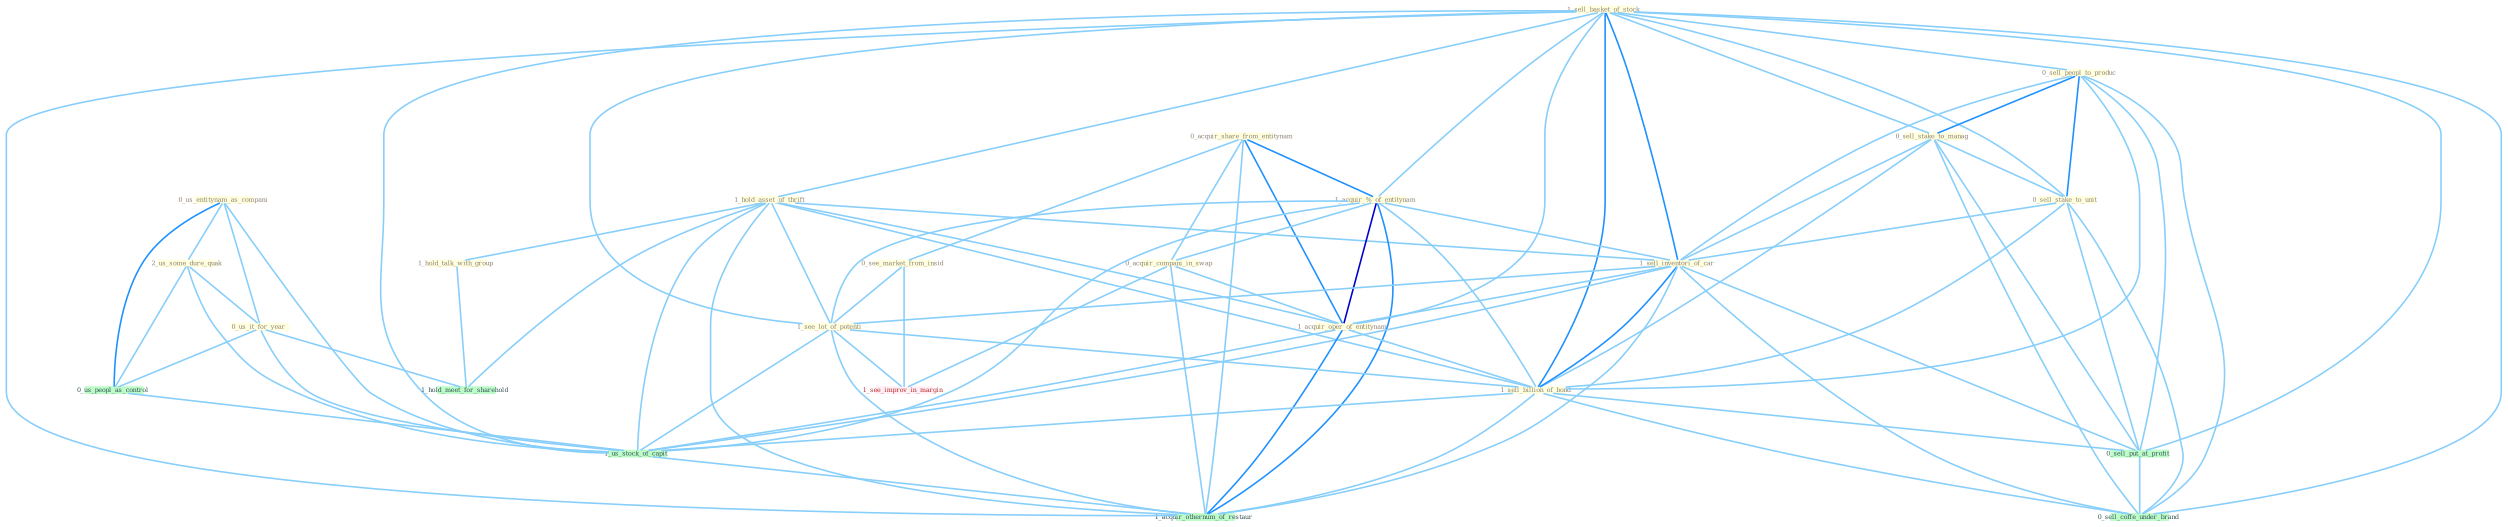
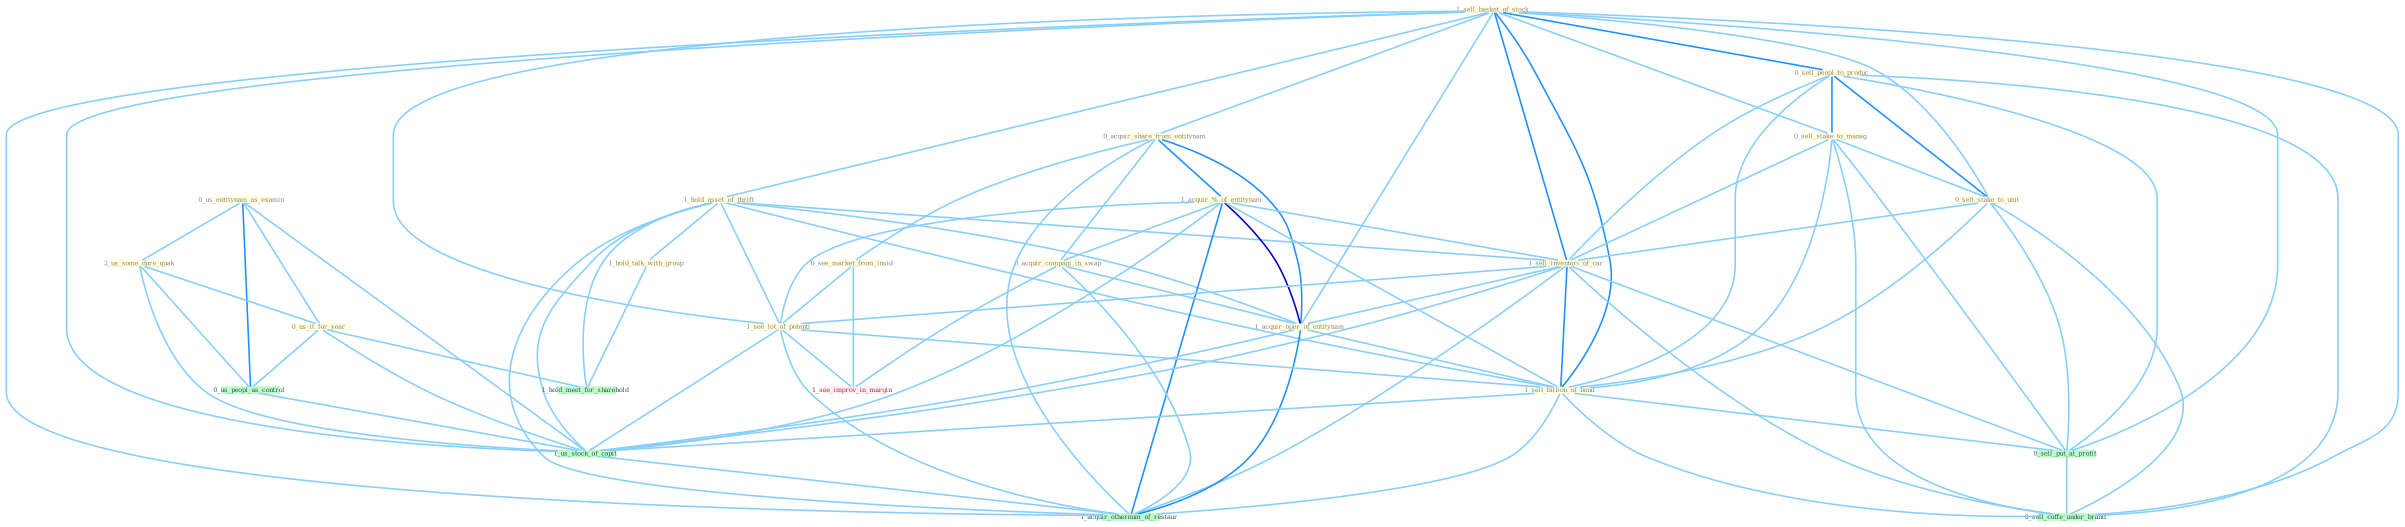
  graph {
    node [color="#ffffe0" fixedsize=true fontcolor="#8b7d6b" fontsize=4 shape=polygon style=filled]
    edge [color="#87cefa" w=1]
    "0_acquir_share_from_entitynam " [height=.06 width=.5]
-   "0_us_entitynam_as_examin " [height=.06 width=.5 label="0_us_entitynam_as_compani"]
+   "0_us_entitynam_as_examin " [height=.06 width=.5]
    n3 [height=.06 label="2_us_some_dure_quak" width=.5]
    "0_see_market_from_insid " [height=.06 width=.5]
    "1_sell_basket_of_stock " [height=.06 width=.5]
    n6 [height=.06 label="0_sell_peopl_to_produc" width=.5]
    "0_sell_stake_to_manag " [height=.06 width=.5]
    "0_sell_stake_to_unit " [height=.06 width=.5]
    "1_hold_asset_of_thrift " [height=.06 width=.5]
    "1_acquir_%_of_entitynam " [height=.06 width=.5]
    "1_sell_inventori_of_car " [height=.06 width=.5]
    "0_us_it_for_year " [height=.06 width=.5]
    "0_acquir_compani_in_swap " [height=.06 width=.5]
    "1_acquir_oper_of_entitynam " [height=.06 width=.5]
    "1_see_lot_of_potenti " [height=.06 width=.5]
    "1_hold_talk_with_group " [height=.06 width=.5]
    "1_sell_billion_of_bond " [height=.06 width=.5]
    "1_see_improv_in_margin " [color="#fff0f5" fontcolor="#b22222" height=.06 width=.5]
    "1_acquir_othernum_of_restaur " [color="#BDFCC9" fontcolor="#2f4f4f" height=.06 width=.5]
    "0_us_peopl_as_control " [color="#BDFCC9" fontcolor="#2f4f4f" height=.06 width=.5]
    "1_us_stock_of_capit " [color="#BDFCC9" fontcolor="#2f4f4f" height=.06 width=.5]
    "0_sell_put_at_profit " [color="#BDFCC9" fontcolor="#2f4f4f" height=.06 width=.5]
    "0_sell_coffe_under_brand " [color="#BDFCC9" fontcolor="#2f4f4f" height=.06 width=.5]
    "1_hold_meet_for_sharehold " [color="#BDFCC9" fontcolor="#2f4f4f" height=.06 width=.5]
    subgraph sub_1 {
      "0_acquir_share_from_entitynam "
      "0_us_entitynam_as_examin "
      n3
      "0_see_market_from_insid "
      "1_sell_basket_of_stock "
      n6
      "0_sell_stake_to_manag "
      "0_sell_stake_to_unit "
      "1_hold_asset_of_thrift "
      "1_acquir_%_of_entitynam "
      "1_sell_inventori_of_car "
      "0_us_it_for_year "
      "0_acquir_compani_in_swap "
      "1_acquir_oper_of_entitynam "
      "1_see_lot_of_potenti "
      "1_hold_talk_with_group "
      "1_sell_billion_of_bond "
    }
    subgraph sub_2 {
      "1_see_improv_in_margin "
    }
    "0_acquir_share_from_entitynam " -- "0_see_market_from_insid "
    "0_acquir_share_from_entitynam " -- "1_acquir_%_of_entitynam " [color="#1e90ff" w=2]
    "0_acquir_share_from_entitynam " -- "0_acquir_compani_in_swap "
    "0_acquir_share_from_entitynam " -- "1_acquir_oper_of_entitynam " [color="#1e90ff" w=2]
    "0_acquir_share_from_entitynam " -- "1_acquir_othernum_of_restaur "
    "0_us_entitynam_as_examin " -- n3
    "0_us_entitynam_as_examin " -- "0_us_it_for_year "
    "0_us_entitynam_as_examin " -- "0_us_peopl_as_control " [color="#1e90ff" w=2]
    "0_us_entitynam_as_examin " -- "1_us_stock_of_capit "
    n3 -- "0_us_it_for_year "
    n3 -- "0_us_peopl_as_control "
    n3 -- "1_us_stock_of_capit "
    "0_see_market_from_insid " -- "1_see_lot_of_potenti "
    "0_see_market_from_insid " -- "1_see_improv_in_margin "
-   "1_sell_basket_of_stock " -- n6
+   "1_sell_basket_of_stock " -- n6 [color="#1e90ff"]
    "1_sell_basket_of_stock " -- "0_sell_stake_to_manag "
    "1_sell_basket_of_stock " -- "0_sell_stake_to_unit "
    "1_sell_basket_of_stock " -- "1_hold_asset_of_thrift "
-   "1_sell_basket_of_stock " -- "1_acquir_%_of_entitynam "
+   "1_sell_basket_of_stock " -- "0_acquir_share_from_entitynam "
    "1_sell_basket_of_stock " -- "1_sell_inventori_of_car " [color="#1e90ff" w=2]
    "1_sell_basket_of_stock " -- "1_acquir_oper_of_entitynam "
    "1_sell_basket_of_stock " -- "1_see_lot_of_potenti "
    "1_sell_basket_of_stock " -- "1_sell_billion_of_bond " [color="#1e90ff" w=2]
    "1_sell_basket_of_stock " -- "1_acquir_othernum_of_restaur "
    "1_sell_basket_of_stock " -- "1_us_stock_of_capit "
    "1_sell_basket_of_stock " -- "0_sell_put_at_profit "
    "1_sell_basket_of_stock " -- "0_sell_coffe_under_brand "
    n6 -- "0_sell_stake_to_manag " [color="#1e90ff" w=2]
    n6 -- "0_sell_stake_to_unit " [color="#1e90ff" w=2]
    n6 -- "1_sell_inventori_of_car "
    n6 -- "1_sell_billion_of_bond "
    n6 -- "0_sell_put_at_profit "
    n6 -- "0_sell_coffe_under_brand "
    "0_sell_stake_to_manag " -- "0_sell_stake_to_unit " [w=3]
    "0_sell_stake_to_manag " -- "1_sell_inventori_of_car "
    "0_sell_stake_to_manag " -- "1_sell_billion_of_bond "
    "0_sell_stake_to_manag " -- "0_sell_put_at_profit "
    "0_sell_stake_to_manag " -- "0_sell_coffe_under_brand "
    "0_sell_stake_to_unit " -- "1_sell_inventori_of_car "
    "0_sell_stake_to_unit " -- "1_sell_billion_of_bond "
    "0_sell_stake_to_unit " -- "0_sell_put_at_profit "
    "0_sell_stake_to_unit " -- "0_sell_coffe_under_brand "
    "1_hold_asset_of_thrift " -- "1_sell_inventori_of_car "
    "1_hold_asset_of_thrift " -- "1_acquir_oper_of_entitynam "
    "1_hold_asset_of_thrift " -- "1_see_lot_of_potenti "
    "1_hold_asset_of_thrift " -- "1_hold_talk_with_group "
    "1_hold_asset_of_thrift " -- "1_sell_billion_of_bond "
    "1_hold_asset_of_thrift " -- "1_acquir_othernum_of_restaur "
    "1_hold_asset_of_thrift " -- "1_us_stock_of_capit "
    "1_hold_asset_of_thrift " -- "1_hold_meet_for_sharehold "
    "1_acquir_%_of_entitynam " -- "1_sell_inventori_of_car "
    "1_acquir_%_of_entitynam " -- "0_acquir_compani_in_swap "
    "1_acquir_%_of_entitynam " -- "1_acquir_oper_of_entitynam " [color="#0000cd" w=3]
    "1_acquir_%_of_entitynam " -- "1_see_lot_of_potenti "
    "1_acquir_%_of_entitynam " -- "1_sell_billion_of_bond "
    "1_acquir_%_of_entitynam " -- "1_acquir_othernum_of_restaur " [color="#1e90ff" w=2]
    "1_acquir_%_of_entitynam " -- "1_us_stock_of_capit "
    "1_sell_inventori_of_car " -- "1_acquir_oper_of_entitynam "
    "1_sell_inventori_of_car " -- "1_see_lot_of_potenti "
    "1_sell_inventori_of_car " -- "1_sell_billion_of_bond " [color="#1e90ff" w=2]
    "1_sell_inventori_of_car " -- "1_acquir_othernum_of_restaur "
    "1_sell_inventori_of_car " -- "1_us_stock_of_capit "
    "1_sell_inventori_of_car " -- "0_sell_put_at_profit "
    "1_sell_inventori_of_car " -- "0_sell_coffe_under_brand "
    "0_us_it_for_year " -- "0_us_peopl_as_control "
    "0_us_it_for_year " -- "1_us_stock_of_capit "
    "0_us_it_for_year " -- "1_hold_meet_for_sharehold "
    "0_acquir_compani_in_swap " -- "1_acquir_oper_of_entitynam "
    "0_acquir_compani_in_swap " -- "1_see_improv_in_margin "
    "0_acquir_compani_in_swap " -- "1_acquir_othernum_of_restaur "
    "1_acquir_oper_of_entitynam " -- "1_sell_billion_of_bond "
    "1_acquir_oper_of_entitynam " -- "1_acquir_othernum_of_restaur " [color="#1e90ff" w=2]
    "1_acquir_oper_of_entitynam " -- "1_us_stock_of_capit "
    "1_see_lot_of_potenti " -- "1_sell_billion_of_bond "
    "1_see_lot_of_potenti " -- "1_see_improv_in_margin "
    "1_see_lot_of_potenti " -- "1_acquir_othernum_of_restaur "
    "1_see_lot_of_potenti " -- "1_us_stock_of_capit "
    "1_hold_talk_with_group " -- "1_hold_meet_for_sharehold "
    "1_sell_billion_of_bond " -- "1_acquir_othernum_of_restaur "
    "1_sell_billion_of_bond " -- "1_us_stock_of_capit "
    "1_sell_billion_of_bond " -- "0_sell_put_at_profit "
    "1_sell_billion_of_bond " -- "0_sell_coffe_under_brand "
    "0_us_peopl_as_control " -- "1_us_stock_of_capit "
    "1_us_stock_of_capit " -- "1_acquir_othernum_of_restaur "
    "0_sell_put_at_profit " -- "0_sell_coffe_under_brand "
  }
